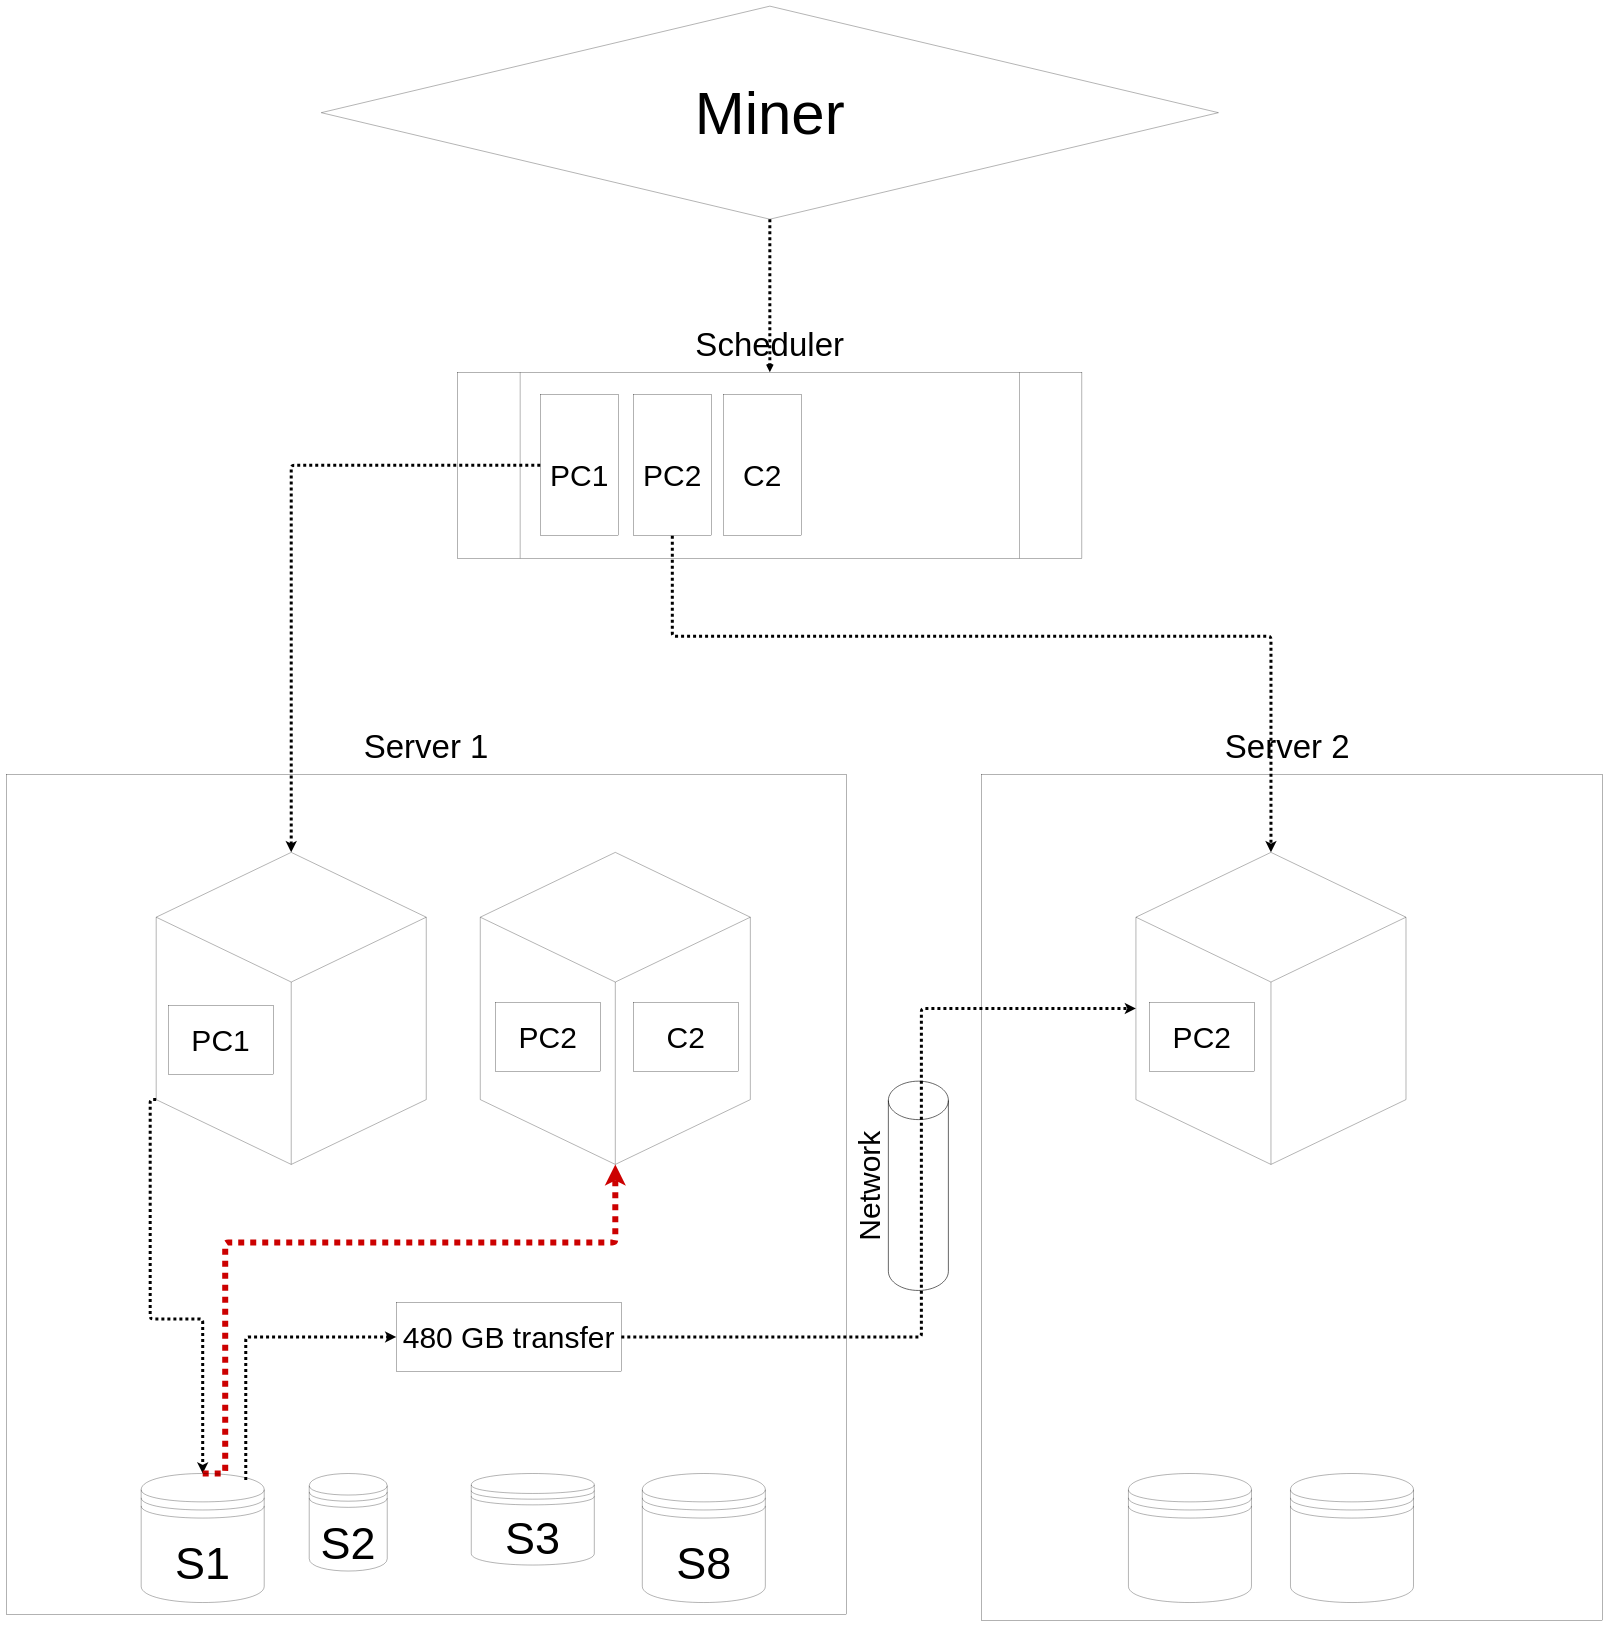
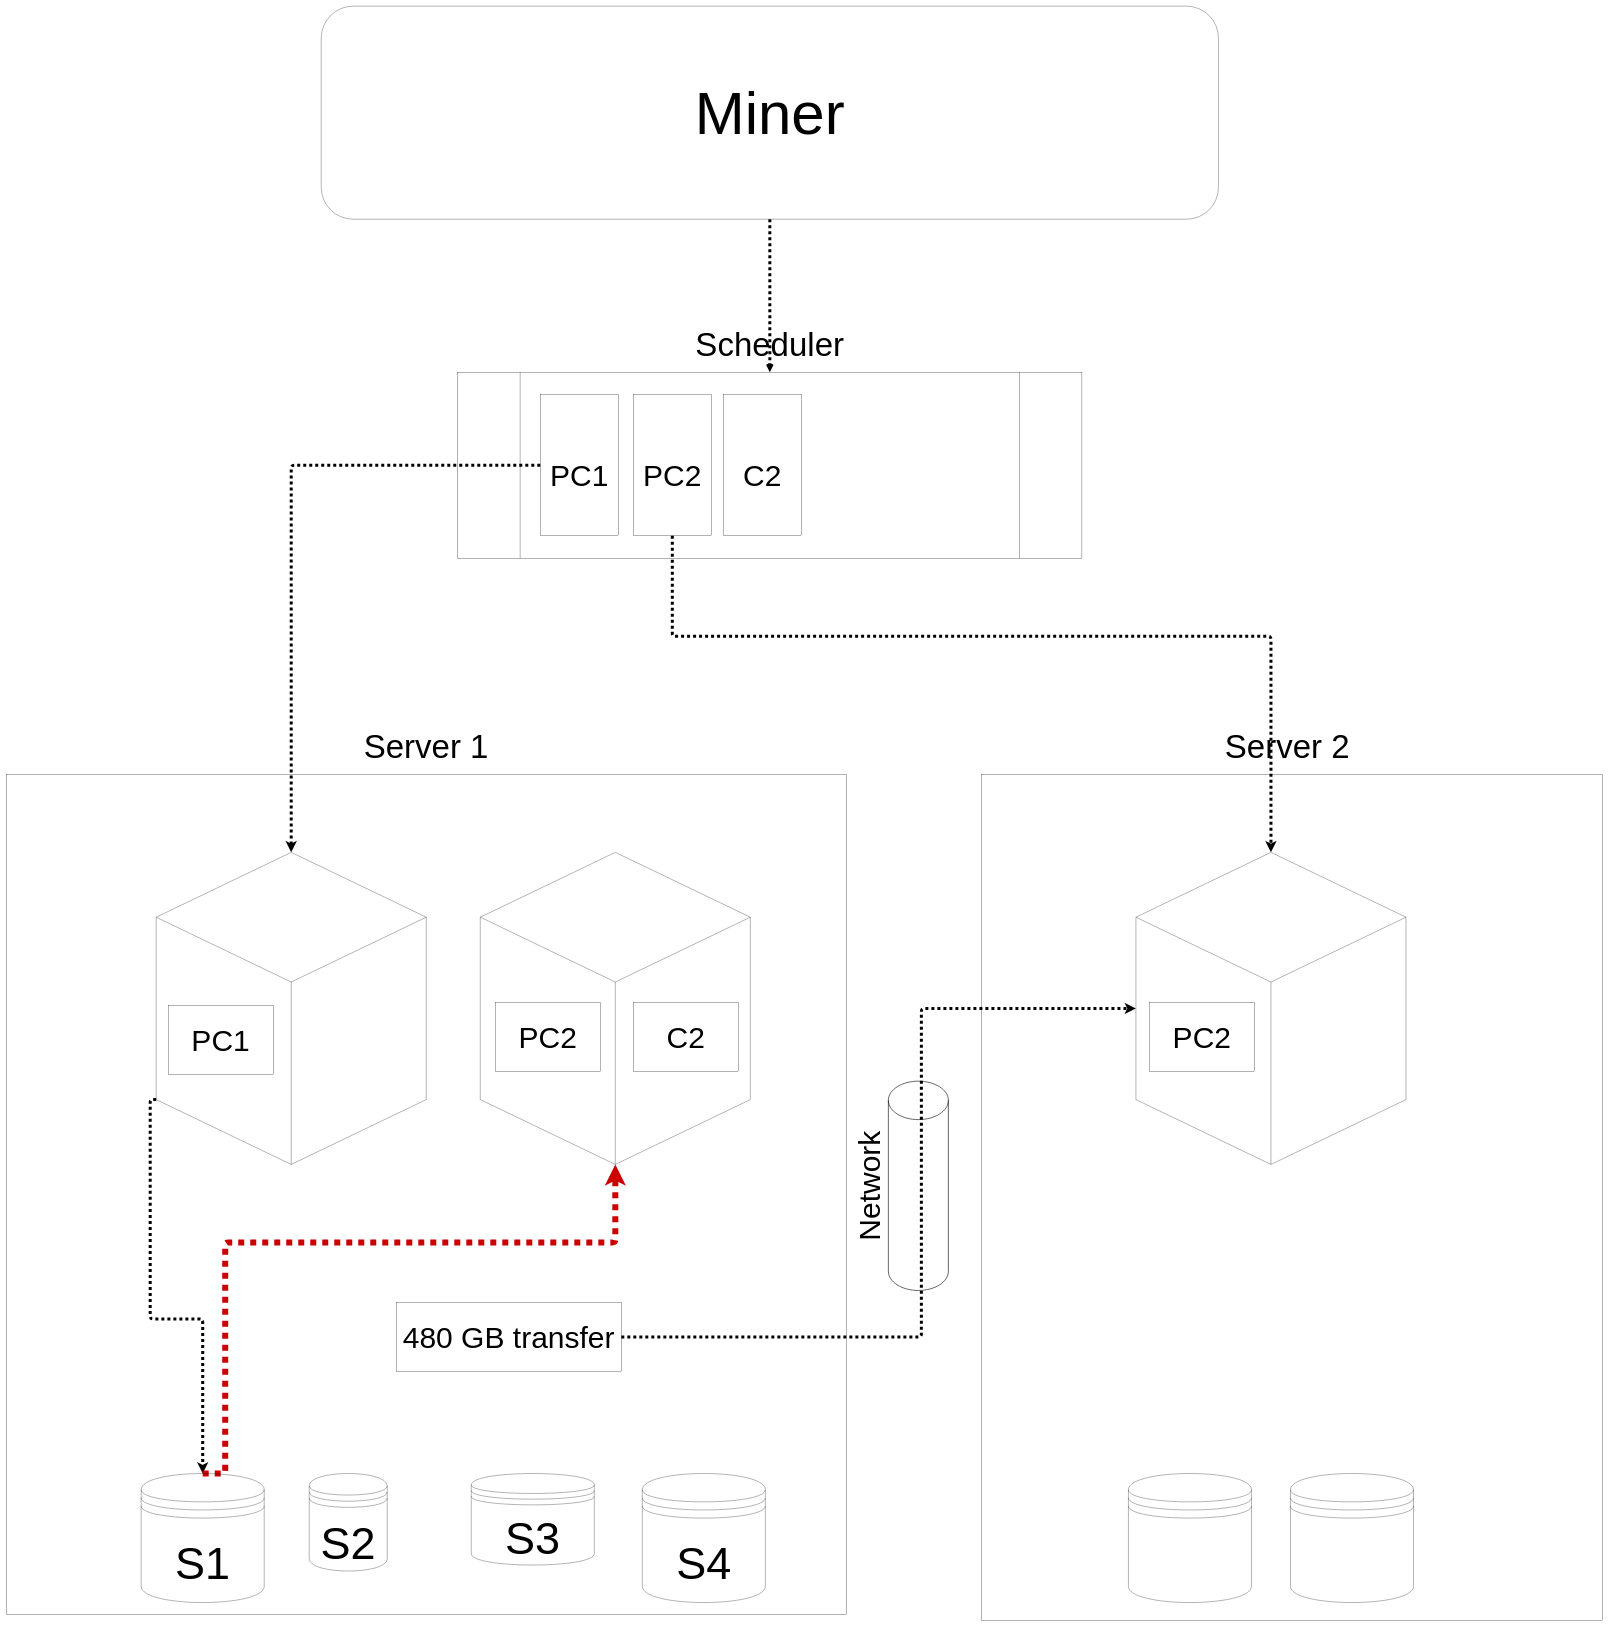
  <mxCell id="0" />
  <mxCell id="1" parent="0" />
  <mxCell id="2" style="edgeStyle=orthogonalEdgeStyle;rounded=1;orthogonalLoop=1;jettySize=auto;html=1;entryX=0.5;entryY=0;entryDx=0;entryDy=0;fontSize=200;strokeWidth=10;dashed=1;dashPattern=1 1;endArrow=open;" parent="1" source="3" target="5" edge="1"><mxGeometry relative="1" as="geometry" /></mxCell>
- <mxCell id="3" value="Miner" style="rhombus;whiteSpace=wrap;html=1;fontSize=200;gradientColor=none;align=center;fillColor=none;" parent="1" vertex="1"><mxGeometry x="1070" y="20" width="2990" height="710" as="geometry" /></mxCell>
+ <mxCell id="3" value="Miner" style="rounded=1;whiteSpace=wrap;html=1;fontSize=200;gradientColor=none;align=center;fillColor=none;" parent="1" vertex="1"><mxGeometry x="1070" y="20" width="2990" height="710" as="geometry" /></mxCell>
  <mxCell id="4" value="&lt;font style=&quot;font-size: 110px&quot;&gt;Server 1&lt;/font&gt;" style="whiteSpace=wrap;html=1;aspect=fixed;fontSize=200;fillColor=none;gradientColor=none;align=center;labelPosition=center;verticalLabelPosition=top;verticalAlign=bottom;" parent="1" vertex="1"><mxGeometry x="20" y="2580" width="2800" height="2800" as="geometry" /></mxCell>
  <mxCell id="5" value="&lt;font style=&quot;font-size: 110px&quot;&gt;Scheduler&lt;/font&gt;" style="shape=process;whiteSpace=wrap;html=1;backgroundOutline=1;fontSize=200;fillColor=none;gradientColor=none;align=center;labelPosition=center;verticalLabelPosition=top;verticalAlign=bottom;" parent="1" vertex="1"><mxGeometry x="1525" y="1240" width="2080" height="620" as="geometry" /></mxCell>
  <mxCell id="6" style="edgeStyle=orthogonalEdgeStyle;rounded=1;orthogonalLoop=1;jettySize=auto;html=1;dashed=1;dashPattern=1 1;fontSize=200;strokeWidth=10;" parent="1" source="7" target="13" edge="1"><mxGeometry relative="1" as="geometry" /></mxCell>
  <mxCell id="7" value="&lt;font style=&quot;font-size: 100px&quot;&gt;PC1&lt;/font&gt;" style="rounded=0;whiteSpace=wrap;html=1;fontSize=200;fillColor=none;gradientColor=none;align=center;" parent="1" vertex="1"><mxGeometry x="1800" y="1315" width="260" height="470" as="geometry" /></mxCell>
  <mxCell id="8" style="edgeStyle=orthogonalEdgeStyle;rounded=1;orthogonalLoop=1;jettySize=auto;html=1;entryX=0.5;entryY=0;entryDx=0;entryDy=0;entryPerimeter=0;dashed=1;dashPattern=1 1;fontSize=100;strokeWidth=10;" parent="1" source="9" target="15" edge="1"><mxGeometry relative="1" as="geometry"><Array as="points"><mxPoint x="2240" y="2120" /><mxPoint x="4235" y="2120" /></Array></mxGeometry></mxCell>
  <mxCell id="9" value="&lt;font style=&quot;font-size: 100px&quot;&gt;PC2&lt;/font&gt;" style="rounded=0;whiteSpace=wrap;html=1;fontSize=200;fillColor=none;gradientColor=none;align=center;" parent="1" vertex="1"><mxGeometry x="2110" y="1315" width="260" height="470" as="geometry" /></mxCell>
  <mxCell id="10" value="&lt;font style=&quot;font-size: 100px&quot;&gt;C2&lt;/font&gt;" style="rounded=0;whiteSpace=wrap;html=1;fontSize=200;fillColor=none;gradientColor=none;align=center;" parent="1" vertex="1"><mxGeometry x="2410" y="1315" width="260" height="470" as="geometry" /></mxCell>
  <mxCell id="11" value="&lt;font style=&quot;font-size: 110px&quot;&gt;Server 2&amp;nbsp;&lt;/font&gt;" style="rounded=0;whiteSpace=wrap;html=1;fontSize=200;fillColor=none;gradientColor=none;align=center;labelPosition=center;verticalLabelPosition=top;verticalAlign=bottom;" parent="1" vertex="1"><mxGeometry x="3270" y="2580" width="2070" height="2820" as="geometry" /></mxCell>
  <mxCell id="12" style="edgeStyle=orthogonalEdgeStyle;rounded=1;orthogonalLoop=1;jettySize=auto;html=1;exitX=0;exitY=0;exitDx=0;exitDy=823.929;exitPerimeter=0;dashed=1;dashPattern=1 1;fontSize=100;strokeWidth=10;" parent="1" source="13" target="19" edge="1"><mxGeometry relative="1" as="geometry" /></mxCell>
  <mxCell id="13" value="" style="html=1;whiteSpace=wrap;shape=isoCube2;backgroundOutline=1;isoAngle=15;fontSize=200;fillColor=none;gradientColor=none;align=left;" parent="1" vertex="1"><mxGeometry x="520" y="2840" width="900" height="1040" as="geometry" /></mxCell>
  <mxCell id="14" value="" style="html=1;whiteSpace=wrap;shape=isoCube2;backgroundOutline=1;isoAngle=15;fontSize=200;fillColor=none;gradientColor=none;align=left;" parent="1" vertex="1"><mxGeometry x="1600" y="2840" width="900" height="1040" as="geometry" /></mxCell>
  <mxCell id="15" value="" style="html=1;whiteSpace=wrap;shape=isoCube2;backgroundOutline=1;isoAngle=15;fontSize=200;fillColor=none;gradientColor=none;align=left;" parent="1" vertex="1"><mxGeometry x="3785" y="2840" width="900" height="1040" as="geometry" /></mxCell>
  <mxCell id="16" style="edgeStyle=orthogonalEdgeStyle;rounded=1;orthogonalLoop=1;jettySize=auto;html=1;entryX=0;entryY=0.5;entryDx=0;entryDy=0;entryPerimeter=0;dashed=1;dashPattern=1 1;fontSize=100;strokeWidth=10;startArrow=none;" parent="1" source="29" target="15" edge="1"><mxGeometry relative="1" as="geometry"><Array as="points"><mxPoint x="3070" y="4455" /><mxPoint x="3070" y="3360" /></Array></mxGeometry></mxCell>
- <mxCell id="17" style="edgeStyle=orthogonalEdgeStyle;rounded=1;orthogonalLoop=1;jettySize=auto;html=1;exitX=0.85;exitY=0.05;exitDx=0;exitDy=0;exitPerimeter=0;entryX=0;entryY=0.5;entryDx=0;entryDy=0;dashed=1;dashPattern=1 1;fontSize=100;strokeWidth=10;" parent="1" source="19" target="29" edge="1"><mxGeometry relative="1" as="geometry"><Array as="points"><mxPoint x="819" y="4455" /></Array></mxGeometry></mxCell>
  <mxCell id="18" style="edgeStyle=orthogonalEdgeStyle;rounded=1;orthogonalLoop=1;jettySize=auto;html=1;exitX=0.5;exitY=0;exitDx=0;exitDy=0;dashed=1;dashPattern=1 1;fontSize=100;strokeWidth=20;fillColor=#f8cecc;gradientColor=#ea6b66;strokeColor=#CC0000;" parent="1" source="19" target="14" edge="1"><mxGeometry relative="1" as="geometry"><Array as="points"><mxPoint x="750" y="4910" /><mxPoint x="750" y="4140" /><mxPoint x="2050" y="4140" /></Array></mxGeometry></mxCell>
  <mxCell id="19" value="&lt;font style=&quot;font-size: 150px&quot;&gt;S1&lt;/font&gt;" style="shape=datastore;whiteSpace=wrap;html=1;fontSize=200;fillColor=none;gradientColor=none;align=center;" parent="1" vertex="1"><mxGeometry x="470" y="4910" width="410" height="430" as="geometry" /></mxCell>
  <mxCell id="20" value="&lt;font style=&quot;font-size: 150px&quot;&gt;S2&lt;/font&gt;" style="shape=datastore;whiteSpace=wrap;html=1;fontSize=200;fillColor=none;gradientColor=none;align=center;" parent="1" vertex="1"><mxGeometry x="1030" y="4910" width="260" height="325" as="geometry" /></mxCell>
  <mxCell id="21" value="&lt;font style=&quot;font-size: 150px&quot;&gt;S3&lt;/font&gt;" style="shape=datastore;whiteSpace=wrap;html=1;fontSize=200;fillColor=none;gradientColor=none;align=center;" parent="1" vertex="1"><mxGeometry x="1570" y="4910" width="410" height="305" as="geometry" /></mxCell>
- <mxCell id="22" value="&lt;font style=&quot;font-size: 150px&quot;&gt;S8&lt;/font&gt;" style="shape=datastore;whiteSpace=wrap;html=1;fontSize=200;fillColor=none;gradientColor=none;align=center;" parent="1" vertex="1"><mxGeometry x="2140" y="4910" width="410" height="430" as="geometry" /></mxCell>
+ <mxCell id="22" value="&lt;font style=&quot;font-size: 150px&quot;&gt;S4&lt;/font&gt;" style="shape=datastore;whiteSpace=wrap;html=1;fontSize=200;fillColor=none;gradientColor=none;align=center;" parent="1" vertex="1"><mxGeometry x="2140" y="4910" width="410" height="430" as="geometry" /></mxCell>
  <mxCell id="23" value="" style="shape=datastore;whiteSpace=wrap;html=1;fontSize=200;fillColor=none;gradientColor=none;align=left;" parent="1" vertex="1"><mxGeometry x="3760" y="4910" width="410" height="430" as="geometry" /></mxCell>
  <mxCell id="24" value="" style="shape=datastore;whiteSpace=wrap;html=1;fontSize=200;fillColor=none;gradientColor=none;align=left;" parent="1" vertex="1"><mxGeometry x="4300" y="4910" width="410" height="430" as="geometry" /></mxCell>
  <mxCell id="25" value="PC1" style="text;html=1;fillColor=none;align=center;verticalAlign=middle;whiteSpace=wrap;rounded=0;fontSize=100;strokeColor=#000000;" parent="1" vertex="1"><mxGeometry x="560" y="3350" width="350" height="230" as="geometry" /></mxCell>
  <mxCell id="26" value="PC2" style="text;html=1;fillColor=none;align=center;verticalAlign=middle;whiteSpace=wrap;rounded=0;fontSize=100;strokeColor=#000000;" parent="1" vertex="1"><mxGeometry x="1650" y="3340" width="350" height="230" as="geometry" /></mxCell>
  <mxCell id="27" value="PC2" style="text;html=1;fillColor=none;align=center;verticalAlign=middle;whiteSpace=wrap;rounded=0;fontSize=100;strokeColor=#000000;" parent="1" vertex="1"><mxGeometry x="3830" y="3340" width="350" height="230" as="geometry" /></mxCell>
  <mxCell id="28" value="C2" style="text;html=1;fillColor=none;align=center;verticalAlign=middle;whiteSpace=wrap;rounded=0;fontSize=100;strokeColor=#000000;" parent="1" vertex="1"><mxGeometry x="2110" y="3340" width="350" height="230" as="geometry" /></mxCell>
  <mxCell id="29" value="480 GB transfer" style="text;html=1;fillColor=none;align=center;verticalAlign=middle;whiteSpace=wrap;rounded=0;fontSize=100;strokeColor=#000000;" parent="1" vertex="1"><mxGeometry x="1320" y="4340" width="750" height="230" as="geometry" /></mxCell>
  <mxCell id="30" value="Network" style="strokeWidth=2;html=1;shape=mxgraph.flowchart.direct_data;whiteSpace=wrap;fontSize=100;fillColor=none;gradientColor=none;align=center;rotation=-90;labelPosition=center;verticalLabelPosition=top;verticalAlign=bottom;" parent="1" vertex="1"><mxGeometry x="2711.25" y="3851.25" width="697.5" height="200" as="geometry" /></mxCell>
